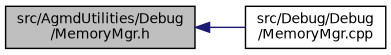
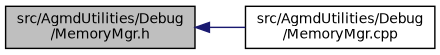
  digraph {
    rankdir=LR
    node [color=black fontname=Helvetica fontsize=10 shape=record style=filled]
    n1 [fillcolor=grey75 fontcolor=black height=0.2 label="src/AgmdUtilities/Debug\l/MemoryMgr.h" width=0.4]
-   n2 [fillcolor=white height=0.2 label="src/Debug/Debug\l/MemoryMgr.cpp" width=0.4]
+   n2 [fillcolor=white height=0.2 label="src/AgmdUtilities/Debug\l/MemoryMgr.cpp" width=0.4]
    n1 -> n2 [color=midnightblue dir=back fontname=Helvetica fontsize=10 labelfontname=Helvetica labelfontsize=10 style=solid]
  }
